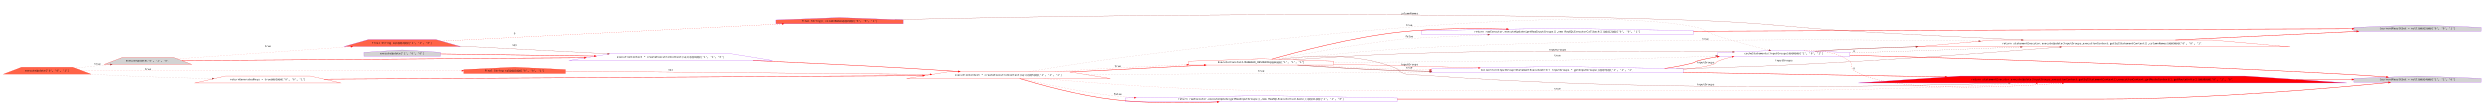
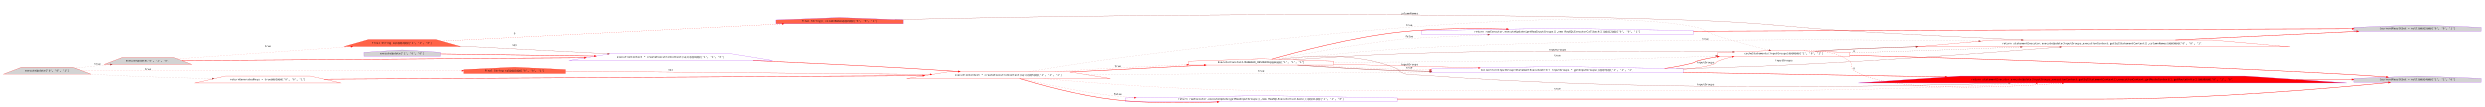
  digraph {
    fontname="Source Code Pro"
    rankdir=LR
    node [color=purple fillcolor=white fontname="Source Code Pro" shape=house style=filled]
    edge [color=red fontname="Source Code Pro" style=bold]
    n1 [fillcolor=lightgray label="{currentResultSet = null}@@@14@@@['1', '1', '0']"]
    n2 [label="Collection<InputGroup<StatementExecuteUnit>> inputGroups = getInputGroups()@@@7@@@['1', '1', '1']"]
    n3 [color=red label="return statementExecutor.executeUpdate(inputGroups,executionContext.getSqlStatementContext(),columnNames)@@@9@@@['0', '0', '1']" shape=trapezium]
-   n4 [label="cacheStatements(inputGroups)@@@8@@@['1', '0', '1']"]
+   n4 [color=red label="cacheStatements(inputGroups)@@@8@@@['1', '0', '1']"]
    n5 [fillcolor=red label="return statementExecutor.executeUpdate(inputGroups,executionContext.getSqlStatementContext(),executionContext.getRouteContext().getRouteUnits())@@@8@@@['0', '1', '0']" shape=trapezium]
    n6 [fillcolor=lightgray label="{currentResultSet = null}@@@15@@@['0', '0', '1']"]
    n7 [color=red label="executionContext = createExecutionContext(sql)@@@5@@@['1', '1', '1']" shape=trapezium]
    n8 [label="return rawExecutor.executeUpdate(getRawInputGroups(),new RawSQLExecutorCallback())@@@11@@@['1', '1', '0']"]
    n9 [color=red label="ExecutorConstant.MANAGED_RESOURCE@@@6@@@['1', '1', '1']"]
    n10 [label="return rawExecutor.executeUpdate(getRawInputGroups(),new RawSQLExecutorCallback())@@@12@@@['0', '0', '1']"]
-   n11 [fillcolor=tomato label="final String sql@@@2@@@['1', '1', '0']" shape=trapezium]
+   n11 [color=red fillcolor=tomato label="final String sql@@@2@@@['1', '1', '0']" shape=trapezium]
    n12 [fillcolor=tomato label="final String(( columnNames@@@2@@@['0', '0', '1']"]
    n13 [label="executionContext = createExecutionContext(sql)@@@4@@@['1', '1', '0']" shape=trapezium]
    n14 [color=red label="returnGeneratedKeys = true@@@3@@@['0', '0', '1']" shape=trapezium]
-   n15 [color=red fillcolor=tomato label="executeUpdate['0', '0', '1']" shape=trapezium]
+   n15 [color=red fillcolor=lightgray label="executeUpdate['0', '0', '1']" shape=trapezium]
    n16 [color=red fillcolor=tomato label="final String sql@@@2@@@['0', '0', '1']"]
    n17 [color=red fillcolor=lightgray label="executeUpdate['0', '1', '0']" shape=trapezium]
    n18 [fillcolor=lightgray label="executeUpdate['1', '0', '0']"]
    n2 -> n3 [color=brown label=inputGroups style=solid]
    n2 -> n4 [label=inputGroups style=solid]
    n2 -> n4
    n2 -> n5
    n3 -> n6
    n4 -> n1
    n4 -> n3 [color=brown]
    n4 -> n3 [color=brown label=0 style=dashed]
    n4 -> n5 [label=0 style=dashed]
    n5 -> n1
    n7 -> n2 [color=brown label=true style=dotted]
    n7 -> n4 [color=brown label=true style=dotted]
    n7 -> n5 [label=true style=dotted]
    n7 -> n8
    n7 -> n8 [label=false style=dotted]
    n7 -> n9
    n7 -> n9 [label=true style=dotted]
    n8 -> n1
    n9 -> n2 [label=true style=dotted]
    n9 -> n2 [color=brown]
    n9 -> n2 [label=inputGroups style=solid]
    n9 -> n3 [color=brown label=true style=dotted]
    n9 -> n4 [color=brown label=inputGroups style=solid]
    n9 -> n4 [color=brown label=true style=dotted]
    n9 -> n5 [color=brown label=inputGroups style=solid]
    n9 -> n10
    n9 -> n10 [color=brown label=false style=dotted]
    n10 -> n6
    n11 -> n12 [label=0 style=dashed]
    n11 -> n13 [color=brown label=sql style=solid]
    n12 -> n3 [color=brown label=columnNames style=solid]
    n13 -> n7
    n14 -> n7
    n15 -> n14 [color=brown style=dotted]
    n15 -> n16 [label=true style=dotted]
    n15 -> n17 [color=brown label=true style=dotted]
    n16 -> n7 [label=sql style=solid]
    n17 -> n11 [label=true style=dotted]
    n17 -> n13
    n18 -> n13
  }
